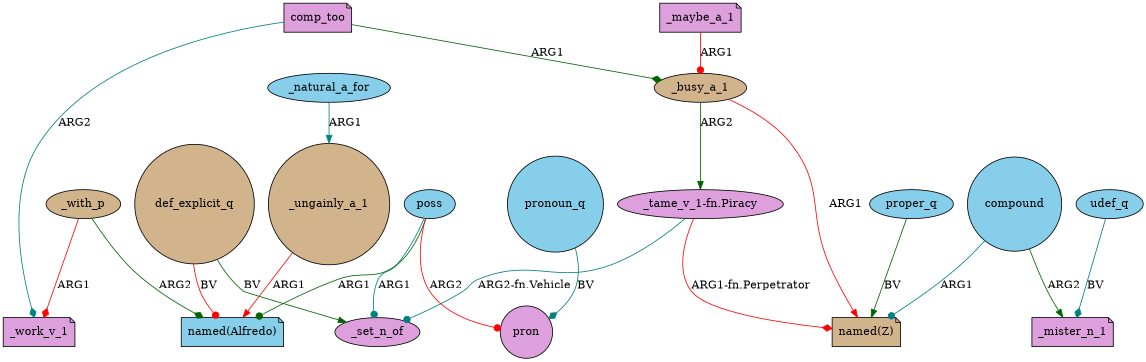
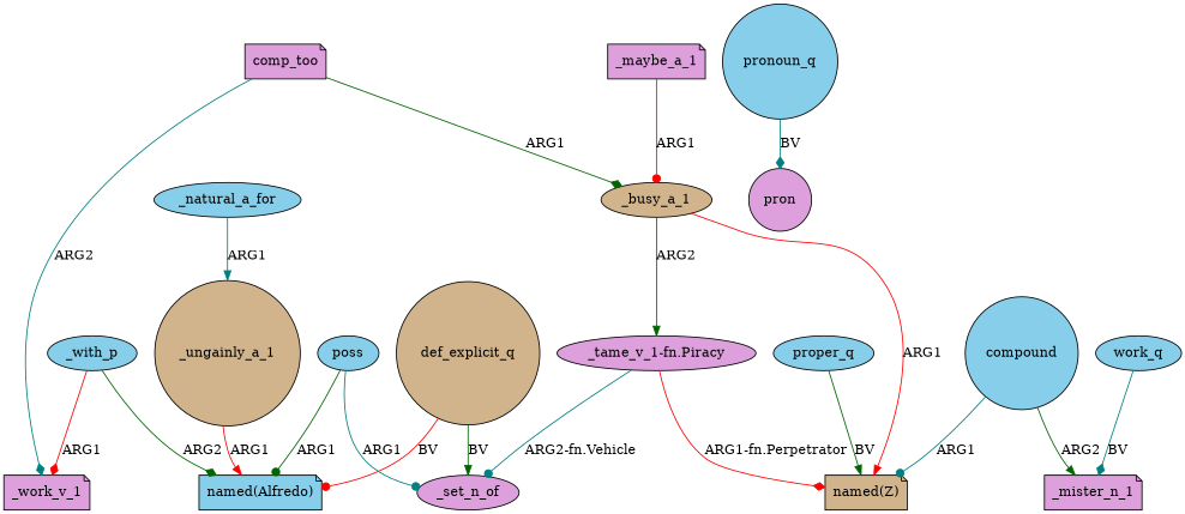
  digraph {
    node [fillcolor=plum shape=ellipse style=filled]
    edge [arrowhead=dot color=teal]
    "_tame_v_1-fn.Piracy"
    _set_n_of
    "named(Z)" [fillcolor=tan shape=note]
    compound [fillcolor=skyblue shape=circle]
    _mister_n_1 [shape=note]
-   _with_p [fillcolor=tan]
+   _with_p [fillcolor=skyblue]
    "named(Alfredo)" [fillcolor=skyblue shape=note]
    _work_v_1 [shape=note]
    _natural_a_for [fillcolor=skyblue]
    _ungainly_a_1 [fillcolor=tan shape=circle]
    def_explicit_q [fillcolor=tan shape=circle]
    poss [fillcolor=skyblue]
    pron [shape=circle]
    proper_q [fillcolor=skyblue]
    _maybe_a_1 [shape=note]
    _busy_a_1 [fillcolor=tan]
-   udef_q [fillcolor=skyblue]
+   udef_q [fillcolor=skyblue label=work_q]
    pronoun_q [fillcolor=skyblue shape=circle]
    comp_too [shape=note]
    "_tame_v_1-fn.Piracy" -> _set_n_of [label="ARG2-fn.Vehicle"]
    "_tame_v_1-fn.Piracy" -> "named(Z)" [arrowhead=diamond color=red label="ARG1-fn.Perpetrator"]
    compound -> "named(Z)" [label=ARG1]
    compound -> _mister_n_1 [arrowhead=normal color=darkgreen label=ARG2]
    _with_p -> "named(Alfredo)" [arrowhead=diamond color=darkgreen label=ARG2]
    _with_p -> _work_v_1 [arrowhead=diamond color=red label=ARG1]
    _natural_a_for -> _ungainly_a_1 [arrowhead=normal label=ARG1]
    _ungainly_a_1 -> "named(Alfredo)" [arrowhead=normal color=red label=ARG1]
    def_explicit_q -> _set_n_of [arrowhead=normal color=darkgreen label=BV]
    def_explicit_q -> "named(Alfredo)" [color=red label=BV]
    poss -> _set_n_of [label=ARG1]
    poss -> "named(Alfredo)" [color=darkgreen label=ARG1]
-   poss -> pron [color=red label=ARG2]
    proper_q -> "named(Z)" [arrowhead=normal color=darkgreen label=BV]
    _maybe_a_1 -> _busy_a_1 [color=red label=ARG1]
    _busy_a_1 -> "_tame_v_1-fn.Piracy" [arrowhead=normal color=darkgreen label=ARG2]
    _busy_a_1 -> "named(Z)" [arrowhead=normal color=red label=ARG1]
    udef_q -> _mister_n_1 [arrowhead=diamond label=BV]
    pronoun_q -> pron [arrowhead=diamond label=BV]
    comp_too -> _work_v_1 [arrowhead=diamond label=ARG2]
    comp_too -> _busy_a_1 [arrowhead=diamond color=darkgreen label=ARG1]
  }
